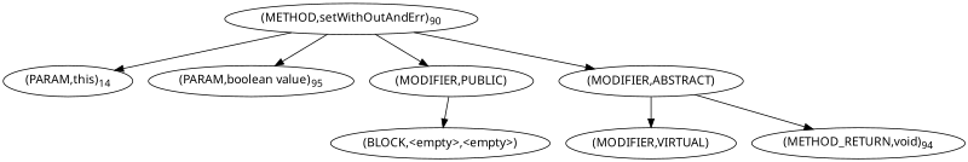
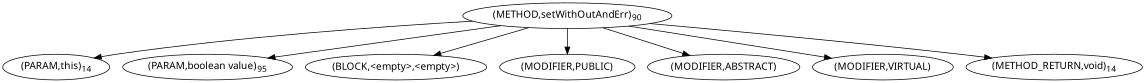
  digraph {
    fontname="Noto Sans"
    node [fontname="Noto Sans"]
    edge [fontname="Noto Sans"]
    n1 [label=<(METHOD,setWithOutAndErr)<SUB>90</SUB>>]
    n2 [label=<(PARAM,this)<SUB>14</SUB>>]
    n3 [label=<(PARAM,boolean value)<SUB>95</SUB>>]
    n4 [label=<(BLOCK,&lt;empty&gt;,&lt;empty&gt;)>]
    n5 [label=<(MODIFIER,PUBLIC)>]
    n6 [label=<(MODIFIER,ABSTRACT)>]
    n7 [label=<(MODIFIER,VIRTUAL)>]
-   n8 [label=<(METHOD_RETURN,void)<SUB>94</SUB>>]
+   n8 [label=<(METHOD_RETURN,void)<SUB>14</SUB>>]
    n1 -> n2
    n1 -> n3
-   n5 -> n4
+   n1 -> n4
    n1 -> n5
    n1 -> n6
-   n6 -> n7
-   n6 -> n8
+   n1 -> n7
+   n1 -> n8
  }
